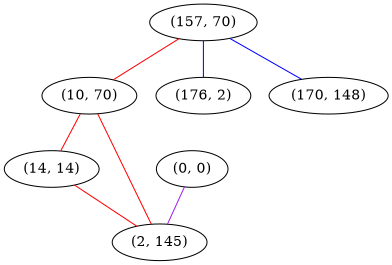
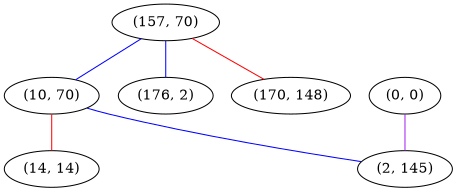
  graph {
    edge [color=red weight=3]
    "(157, 70)"
    "(10, 70)"
    "(176, 2)"
    "(170, 148)"
    "(14, 14)"
    "(2, 145)"
    "(0, 0)"
-   "(157, 70)" -- "(10, 70)" [weight=1]
+   "(157, 70)" -- "(10, 70)" [color=blue weight=1]
    "(157, 70)" -- "(176, 2)" [color=blue]
-   "(157, 70)" -- "(170, 148)" [color=blue]
+   "(157, 70)" -- "(170, 148)"
    "(10, 70)" -- "(14, 14)"
-   "(10, 70)" -- "(2, 145)"
-   "(14, 14)" -- "(2, 145)" [weight=1]
+   "(10, 70)" -- "(2, 145)" [color=blue]
    "(0, 0)" -- "(2, 145)" [color=purple weight=4]
  }
